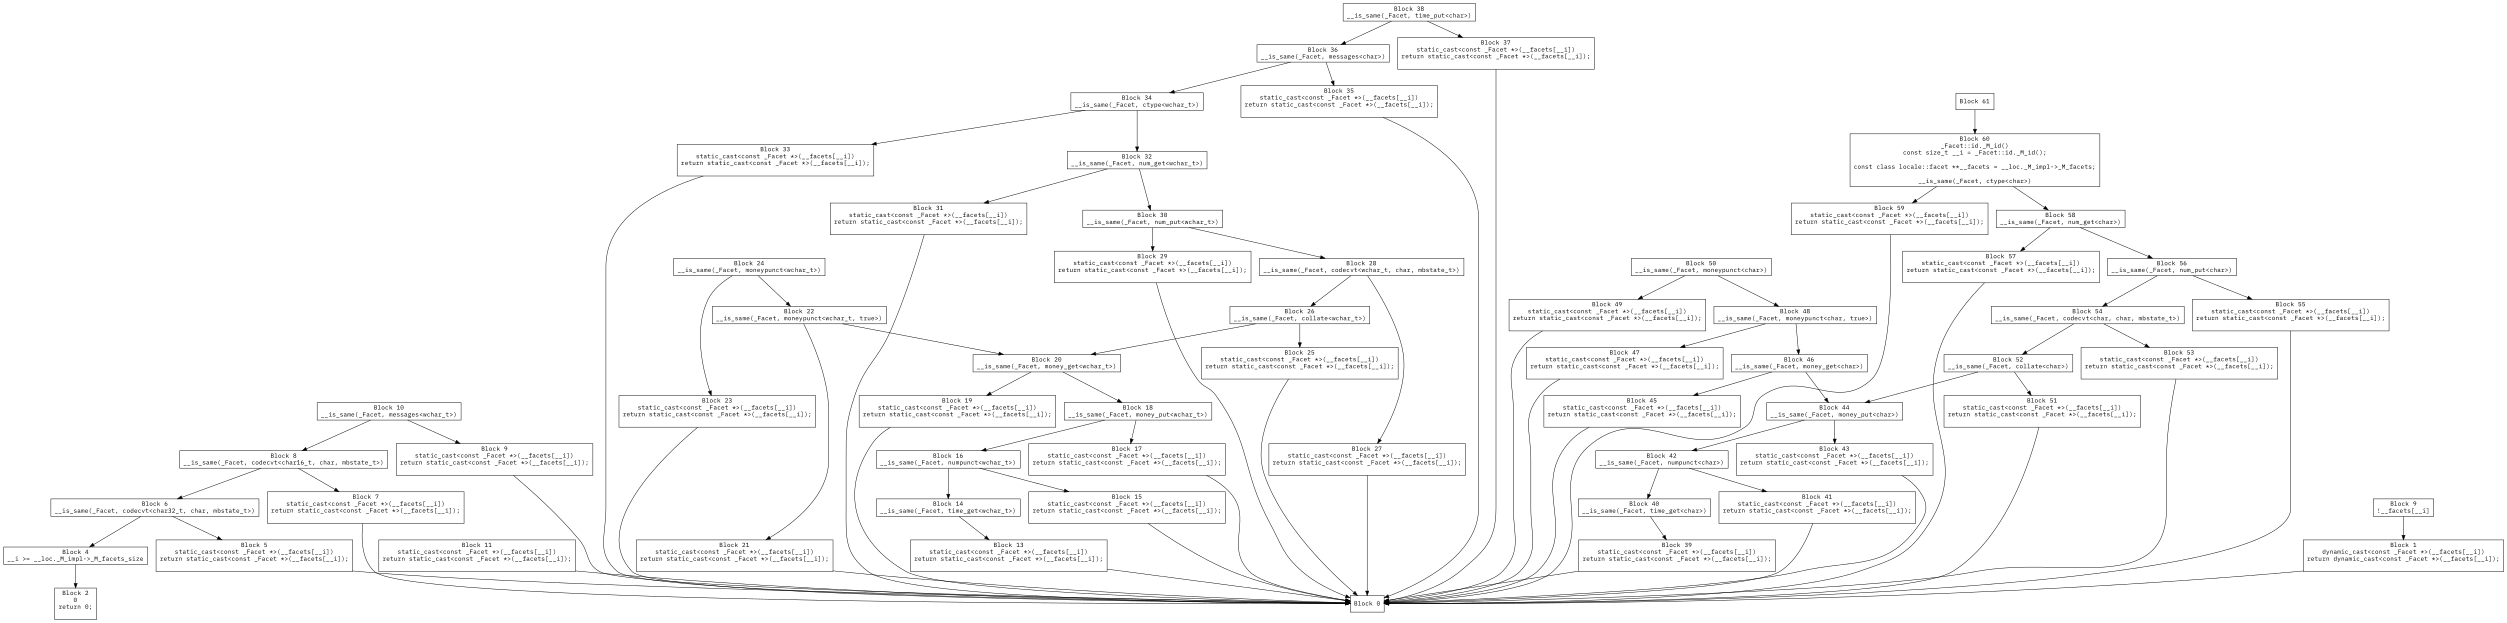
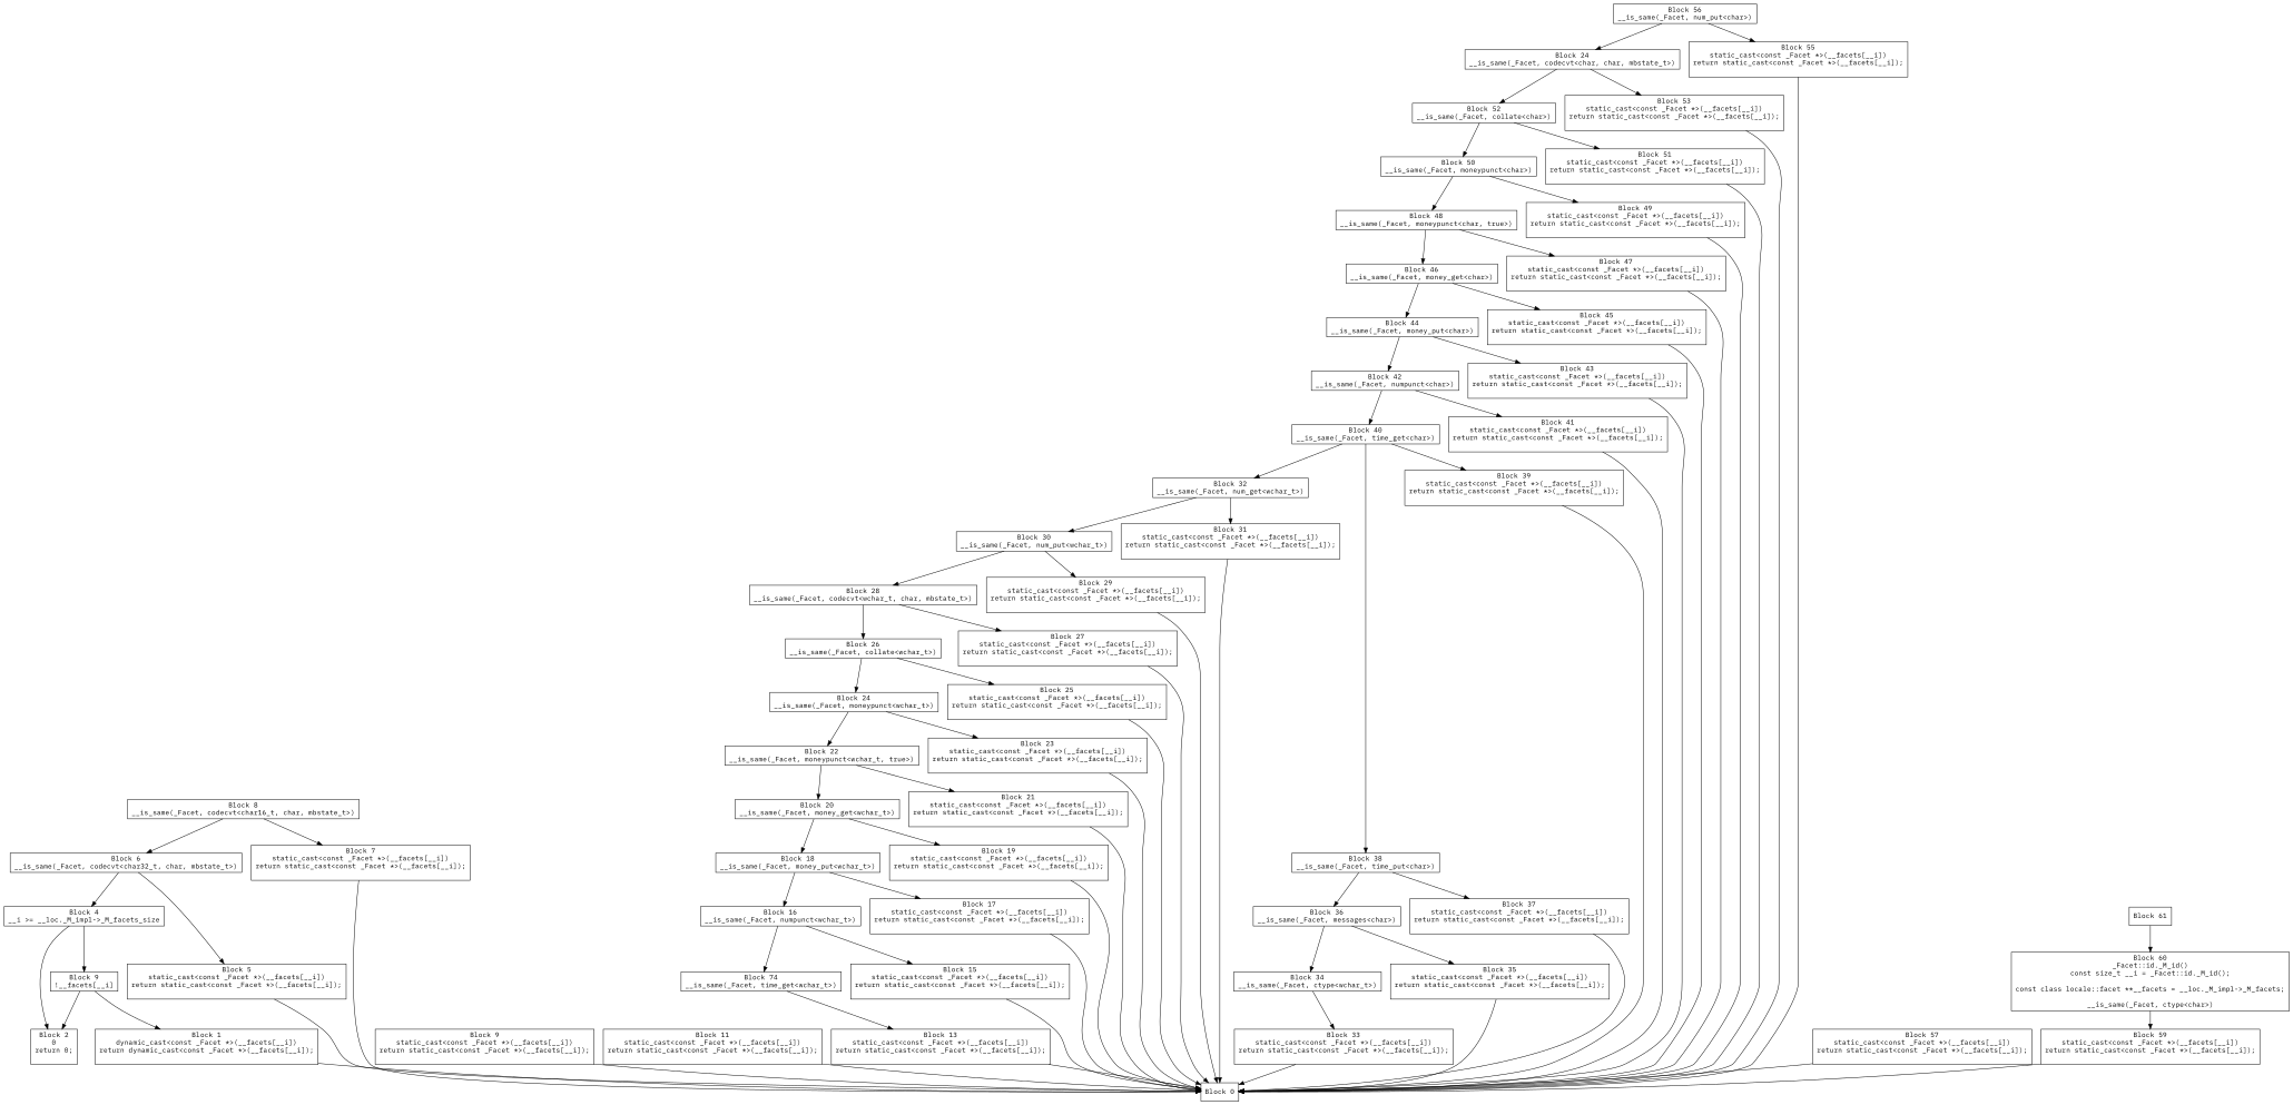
  digraph {
    fontname="IBM Plex Mono"
    node [fontname="IBM Plex Mono" shape=box]
    edge [fontname="IBM Plex Mono"]
    n1 [label="Block 0\n"]
    n2 [label="Block 1\ndynamic_cast<const _Facet *>(__facets[__i])\nreturn dynamic_cast<const _Facet *>(__facets[__i]);\n\n"]
    n3 [label="Block 2\n0\nreturn 0;\n\n"]
    n4 [label="Block 9\n!__facets[__i]\n"]
    n5 [label="Block 4\n__i >= __loc._M_impl->_M_facets_size\n"]
    n6 [label="Block 5\nstatic_cast<const _Facet *>(__facets[__i])\nreturn static_cast<const _Facet *>(__facets[__i]);\n\n"]
    n7 [label="Block 6\n__is_same(_Facet, codecvt<char32_t, char, mbstate_t>)\n"]
    n8 [label="Block 7\nstatic_cast<const _Facet *>(__facets[__i])\nreturn static_cast<const _Facet *>(__facets[__i]);\n\n"]
    n9 [label="Block 8\n__is_same(_Facet, codecvt<char16_t, char, mbstate_t>)\n"]
    n10 [label="Block 9\nstatic_cast<const _Facet *>(__facets[__i])\nreturn static_cast<const _Facet *>(__facets[__i]);\n\n"]
-   n11 [label="Block 10\n__is_same(_Facet, messages<wchar_t>)\n"]
    n12 [label="Block 11\nstatic_cast<const _Facet *>(__facets[__i])\nreturn static_cast<const _Facet *>(__facets[__i]);\n\n"]
    n13 [label="Block 13\nstatic_cast<const _Facet *>(__facets[__i])\nreturn static_cast<const _Facet *>(__facets[__i]);\n\n"]
-   n14 [label="Block 14\n__is_same(_Facet, time_get<wchar_t>)\n"]
+   n14 [label="Block 74\n__is_same(_Facet, time_get<wchar_t>)\n"]
    n15 [label="Block 15\nstatic_cast<const _Facet *>(__facets[__i])\nreturn static_cast<const _Facet *>(__facets[__i]);\n\n"]
    n16 [label="Block 16\n__is_same(_Facet, numpunct<wchar_t>)\n"]
    n17 [label="Block 17\nstatic_cast<const _Facet *>(__facets[__i])\nreturn static_cast<const _Facet *>(__facets[__i]);\n\n"]
    n18 [label="Block 18\n__is_same(_Facet, money_put<wchar_t>)\n"]
    n19 [label="Block 19\nstatic_cast<const _Facet *>(__facets[__i])\nreturn static_cast<const _Facet *>(__facets[__i]);\n\n"]
    n20 [label="Block 20\n__is_same(_Facet, money_get<wchar_t>)\n"]
    n21 [label="Block 21\nstatic_cast<const _Facet *>(__facets[__i])\nreturn static_cast<const _Facet *>(__facets[__i]);\n\n"]
    n22 [label="Block 22\n__is_same(_Facet, moneypunct<wchar_t, true>)\n"]
    n23 [label="Block 23\nstatic_cast<const _Facet *>(__facets[__i])\nreturn static_cast<const _Facet *>(__facets[__i]);\n\n"]
    n24 [label="Block 24\n__is_same(_Facet, moneypunct<wchar_t>)\n"]
    n25 [label="Block 25\nstatic_cast<const _Facet *>(__facets[__i])\nreturn static_cast<const _Facet *>(__facets[__i]);\n\n"]
    n26 [label="Block 26\n__is_same(_Facet, collate<wchar_t>)\n"]
    n27 [label="Block 27\nstatic_cast<const _Facet *>(__facets[__i])\nreturn static_cast<const _Facet *>(__facets[__i]);\n\n"]
    n28 [label="Block 28\n__is_same(_Facet, codecvt<wchar_t, char, mbstate_t>)\n"]
    n29 [label="Block 29\nstatic_cast<const _Facet *>(__facets[__i])\nreturn static_cast<const _Facet *>(__facets[__i]);\n\n"]
    n30 [label="Block 30\n__is_same(_Facet, num_put<wchar_t>)\n"]
    n31 [label="Block 31\nstatic_cast<const _Facet *>(__facets[__i])\nreturn static_cast<const _Facet *>(__facets[__i]);\n\n"]
    n32 [label="Block 32\n__is_same(_Facet, num_get<wchar_t>)\n"]
    n33 [label="Block 33\nstatic_cast<const _Facet *>(__facets[__i])\nreturn static_cast<const _Facet *>(__facets[__i]);\n\n"]
    n34 [label="Block 34\n__is_same(_Facet, ctype<wchar_t>)\n"]
    n35 [label="Block 35\nstatic_cast<const _Facet *>(__facets[__i])\nreturn static_cast<const _Facet *>(__facets[__i]);\n\n"]
    n36 [label="Block 36\n__is_same(_Facet, messages<char>)\n"]
    n37 [label="Block 37\nstatic_cast<const _Facet *>(__facets[__i])\nreturn static_cast<const _Facet *>(__facets[__i]);\n\n"]
    n38 [label="Block 38\n__is_same(_Facet, time_put<char>)\n"]
    n39 [label="Block 39\nstatic_cast<const _Facet *>(__facets[__i])\nreturn static_cast<const _Facet *>(__facets[__i]);\n\n"]
    n40 [label="Block 40\n__is_same(_Facet, time_get<char>)\n"]
    n41 [label="Block 41\nstatic_cast<const _Facet *>(__facets[__i])\nreturn static_cast<const _Facet *>(__facets[__i]);\n\n"]
    n42 [label="Block 42\n__is_same(_Facet, numpunct<char>)\n"]
    n43 [label="Block 43\nstatic_cast<const _Facet *>(__facets[__i])\nreturn static_cast<const _Facet *>(__facets[__i]);\n\n"]
    n44 [label="Block 44\n__is_same(_Facet, money_put<char>)\n"]
    n45 [label="Block 45\nstatic_cast<const _Facet *>(__facets[__i])\nreturn static_cast<const _Facet *>(__facets[__i]);\n\n"]
    n46 [label="Block 46\n__is_same(_Facet, money_get<char>)\n"]
    n47 [label="Block 47\nstatic_cast<const _Facet *>(__facets[__i])\nreturn static_cast<const _Facet *>(__facets[__i]);\n\n"]
    n48 [label="Block 48\n__is_same(_Facet, moneypunct<char, true>)\n"]
    n49 [label="Block 49\nstatic_cast<const _Facet *>(__facets[__i])\nreturn static_cast<const _Facet *>(__facets[__i]);\n\n"]
    n50 [label="Block 50\n__is_same(_Facet, moneypunct<char>)\n"]
    n51 [label="Block 51\nstatic_cast<const _Facet *>(__facets[__i])\nreturn static_cast<const _Facet *>(__facets[__i]);\n\n"]
    n52 [label="Block 52\n__is_same(_Facet, collate<char>)\n"]
    n53 [label="Block 53\nstatic_cast<const _Facet *>(__facets[__i])\nreturn static_cast<const _Facet *>(__facets[__i]);\n\n"]
-   n54 [label="Block 54\n__is_same(_Facet, codecvt<char, char, mbstate_t>)\n"]
+   n54 [label="Block 24\n__is_same(_Facet, codecvt<char, char, mbstate_t>)\n"]
    n55 [label="Block 55\nstatic_cast<const _Facet *>(__facets[__i])\nreturn static_cast<const _Facet *>(__facets[__i]);\n\n"]
    n56 [label="Block 56\n__is_same(_Facet, num_put<char>)\n"]
    n57 [label="Block 57\nstatic_cast<const _Facet *>(__facets[__i])\nreturn static_cast<const _Facet *>(__facets[__i]);\n\n"]
-   n58 [label="Block 58\n__is_same(_Facet, num_get<char>)\n"]
    n59 [label="Block 59\nstatic_cast<const _Facet *>(__facets[__i])\nreturn static_cast<const _Facet *>(__facets[__i]);\n\n"]
    n60 [label="Block 60\n_Facet::id._M_id()\nconst size_t __i = _Facet::id._M_id();\n\nconst class locale::facet **__facets = __loc._M_impl->_M_facets;\n\n__is_same(_Facet, ctype<char>)\n"]
    n61 [label="Block 61\n"]
    n2 -> n1
    n4 -> n2
+   n4 -> n3
    n5 -> n3
+   n5 -> n4
    n6 -> n1
    n7 -> n5
    n7 -> n6
    n8 -> n1
    n9 -> n7
    n9 -> n8
    n10 -> n1
-   n11 -> n9
-   n11 -> n10
    n12 -> n1
    n13 -> n1
    n14 -> n13
    n15 -> n1
    n16 -> n14
    n16 -> n15
    n17 -> n1
    n18 -> n16
    n18 -> n17
    n19 -> n1
    n20 -> n18
    n20 -> n19
    n21 -> n1
    n22 -> n20
    n22 -> n21
    n23 -> n1
    n24 -> n22
    n24 -> n23
    n25 -> n1
-   n26 -> n20
+   n26 -> n24
    n26 -> n25
    n27 -> n1
    n28 -> n26
    n28 -> n27
    n29 -> n1
    n30 -> n28
    n30 -> n29
    n31 -> n1
    n32 -> n30
    n32 -> n31
    n33 -> n1
-   n34 -> n32
+   n40 -> n32
    n34 -> n33
    n35 -> n1
    n36 -> n34
    n36 -> n35
    n37 -> n1
    n38 -> n36
    n38 -> n37
    n39 -> n1
+   n40 -> n38
    n40 -> n39
    n41 -> n1
    n42 -> n40
    n42 -> n41
    n43 -> n1
    n44 -> n42
    n44 -> n43
    n45 -> n1
    n46 -> n44
    n46 -> n45
    n47 -> n1
    n48 -> n46
    n48 -> n47
    n49 -> n1
    n50 -> n48
    n50 -> n49
    n51 -> n1
-   n52 -> n44
+   n52 -> n50
    n52 -> n51
    n53 -> n1
    n54 -> n52
    n54 -> n53
    n55 -> n1
    n56 -> n54
    n56 -> n55
    n57 -> n1
-   n58 -> n56
-   n58 -> n57
    n59 -> n1
-   n60 -> n58
    n60 -> n59
    n61 -> n60
  }
